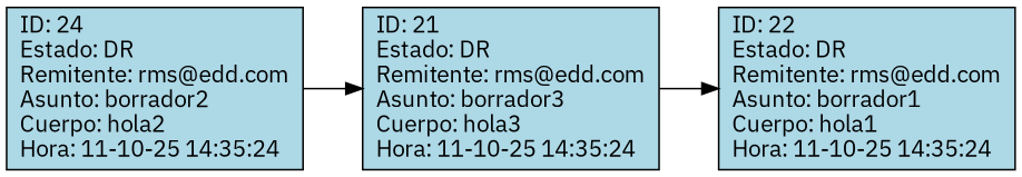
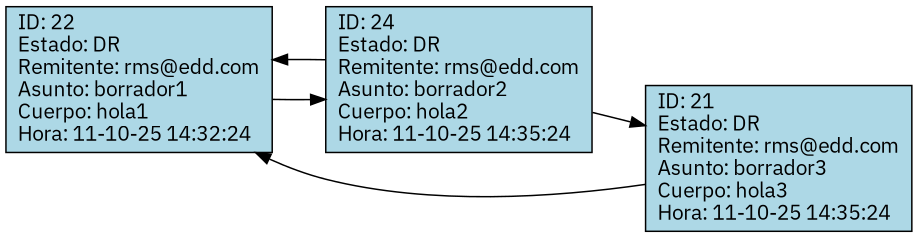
  digraph {
    fontname="IBM Plex Sans"
    nodesep=0.5
    rankdir=LR
    node [fillcolor=lightblue fontname="IBM Plex Sans" shape=record style=filled]
    edge [arrowhead=normal fontname="IBM Plex Sans"]
-   n1 [label="{ID: 22\lEstado: DR\lRemitente: rms@edd.com\lAsunto: borrador1\lCuerpo: hola1\lHora: 11-10-25 14:35:24\l}"]
+   n1 [label="{ID: 22\lEstado: DR\lRemitente: rms@edd.com\lAsunto: borrador1\lCuerpo: hola1\lHora: 11-10-25 14:32:24\l}"]
    n2 [label="{ID: 24\lEstado: DR\lRemitente: rms@edd.com\lAsunto: borrador2\lCuerpo: hola2\lHora: 11-10-25 14:35:24\l}"]
    n3 [label="{ID: 21\lEstado: DR\lRemitente: rms@edd.com\lAsunto: borrador3\lCuerpo: hola3\lHora: 11-10-25 14:35:24\l}"]
+   n1 -> n2
+   n2 -> n1
    n2 -> n3
    n3 -> n1
  }
